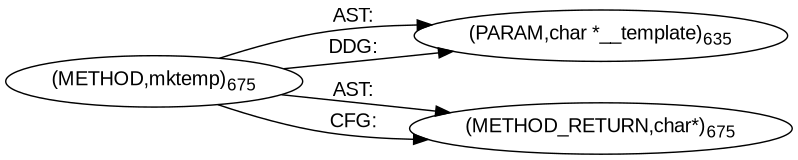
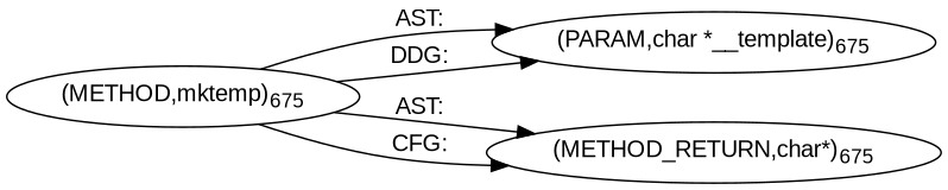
  digraph {
    fontname="Liberation Sans"
    rankdir=LR
    node [fontname="Liberation Sans"]
    edge [fontname="Liberation Sans"]
    n1 [label=<(METHOD,mktemp)<SUB>675</SUB>>]
-   n2 [label=<(PARAM,char *__template)<SUB>635</SUB>>]
+   n2 [label=<(PARAM,char *__template)<SUB>675</SUB>>]
    n3 [label=<(METHOD_RETURN,char*)<SUB>675</SUB>>]
    n1 -> n2 [label="AST: "]
    n1 -> n2 [label="DDG: "]
    n1 -> n3 [label="AST: "]
    n1 -> n3 [label="CFG: "]
  }
